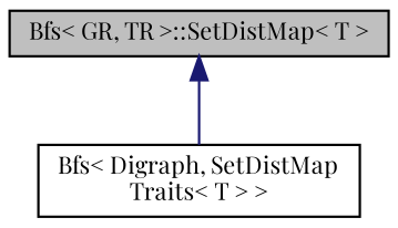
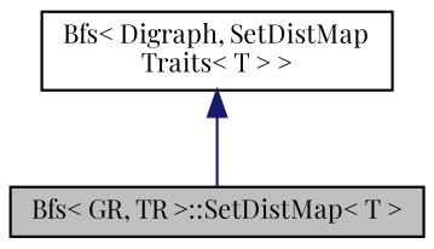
  digraph {
    fontname="Playfair Display"
    node [color=black fontname="Playfair Display" fontsize=10 shape=record style=filled]
    n1 [fillcolor=grey75 fontcolor=black height=0.2 label="Bfs\< GR, TR \>::SetDistMap\< T \>" width=0.4]
    n2 [fillcolor=white height=0.2 label="Bfs\< Digraph, SetDistMap\lTraits\< T \> \>" width=0.4]
-   n1 -> n2 [color=midnightblue dir=back fontname="Playfair Display" fontsize=10 labelfontname=FreeSans labelfontsize=10 style=solid]
+   n2 -> n1 [color=midnightblue dir=back fontname="Playfair Display" fontsize=10 labelfontname=FreeSans labelfontsize=10 style=solid]
  }
